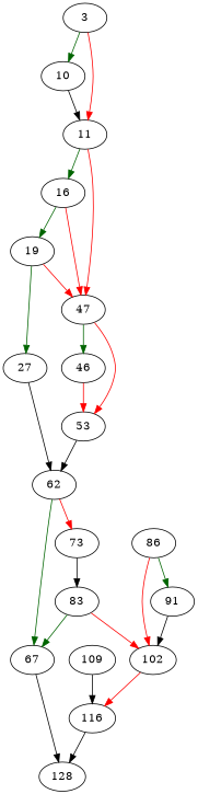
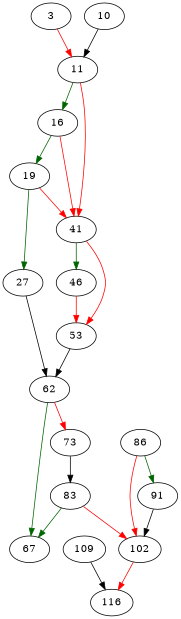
  strict digraph {
    edge [color=red]
    3 [entry=true]
    10
    11
    16
-   41 [label=47]
+   41
    19
    46
    53
    27
    62
    67
    73
-   128
    83
    102
    86
    91
    116
    109
-   3 -> 10 [color=darkgreen cond=true]
    3 -> 11 [cond=false]
    10 -> 11 [color=""]
    11 -> 16 [color=darkgreen cond=true]
    11 -> 41 [cond=false]
    16 -> 41 [cond=false]
    16 -> 19 [color=darkgreen cond=true]
    41 -> 46 [color=darkgreen cond=true]
    41 -> 53 [cond=false]
    19 -> 41 [cond=false]
    19 -> 27 [color=darkgreen cond=true]
    46 -> 53
    53 -> 62 [color=""]
    27 -> 62 [color=""]
    62 -> 67 [color=darkgreen cond=true]
    62 -> 73 [cond=false]
-   67 -> 128 [color=""]
    73 -> 83 [color=""]
    83 -> 67 [color=darkgreen cond=true]
    83 -> 102 [cond=false]
    102 -> 116 [cond=false]
    86 -> 102 [cond=false]
    86 -> 91 [color=darkgreen cond=true]
    91 -> 102 [color=""]
-   116 -> 128 [color=""]
    109 -> 116 [color=""]
  }
